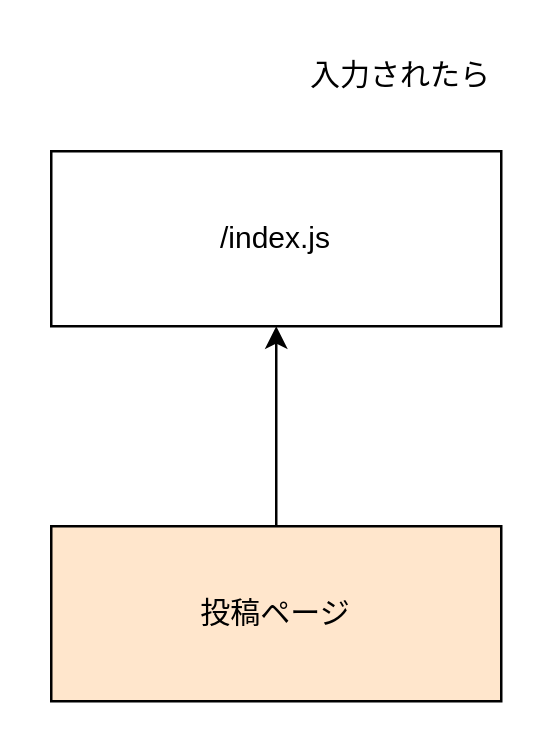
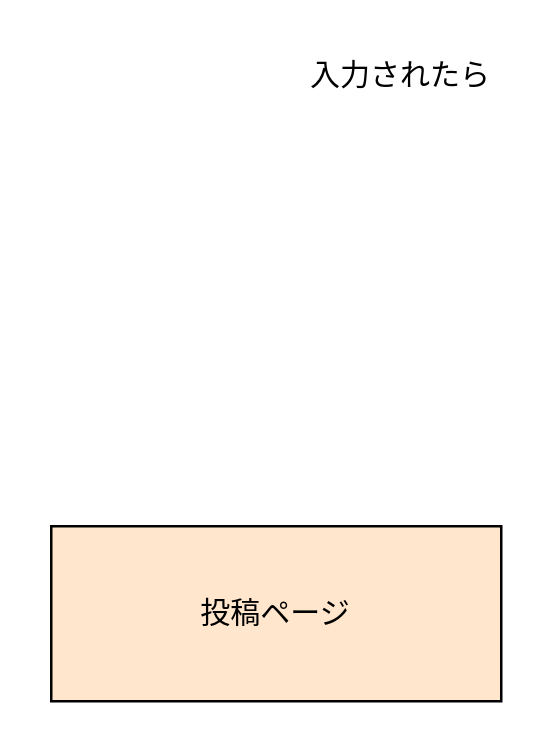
  <mxCell id="0" />
  <mxCell id="1" parent="0" />
- <mxCell id="2" value="" style="edgeStyle=orthogonalEdgeStyle;rounded=0;orthogonalLoop=1;jettySize=auto;html=1;" edge="1" parent="1" source="3" target="4"><mxGeometry relative="1" as="geometry" /></mxCell>
  <mxCell id="3" value="投稿ページ" style="rounded=0;whiteSpace=wrap;html=1;fillColor=#ffe6cc;" vertex="1" parent="1"><mxGeometry x="20" y="210" width="180" height="70" as="geometry" /></mxCell>
- <mxCell id="4" value="/index.js" style="rounded=0;whiteSpace=wrap;html=1;" vertex="1" parent="1"><mxGeometry x="20" y="60" width="180" height="70" as="geometry" /></mxCell>
  <mxCell id="5" value="入力されたら" style="text;html=1;strokeColor=none;fillColor=none;align=center;verticalAlign=middle;whiteSpace=wrap;rounded=0;shadow=1;comic=1;glass=1;" vertex="1" parent="1"><mxGeometry x="120" y="20" width="80" height="20" as="geometry" /></mxCell>
